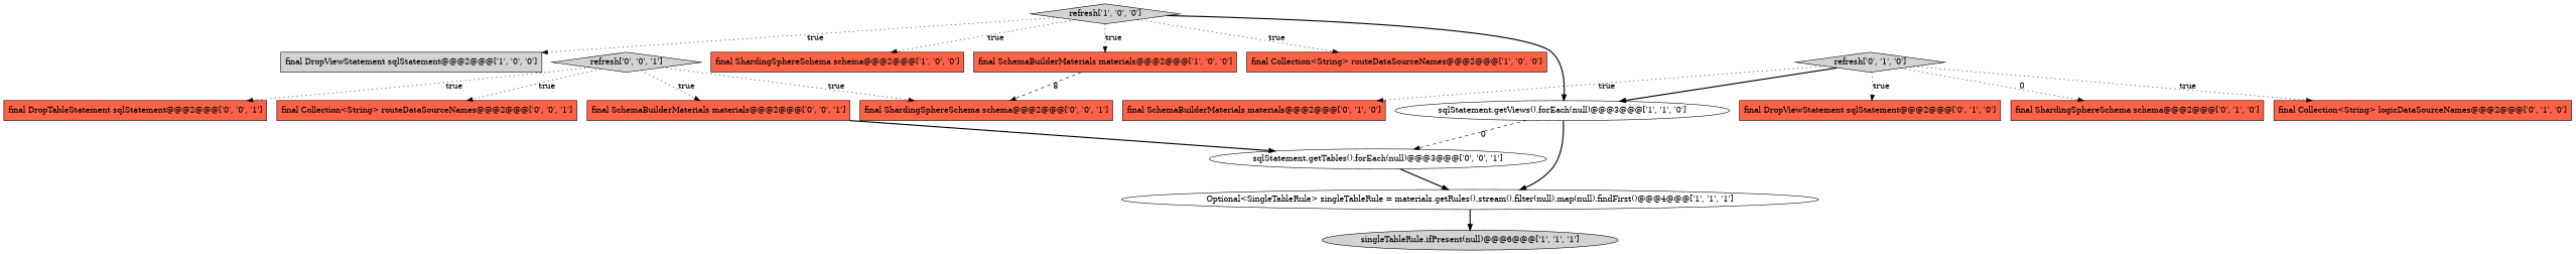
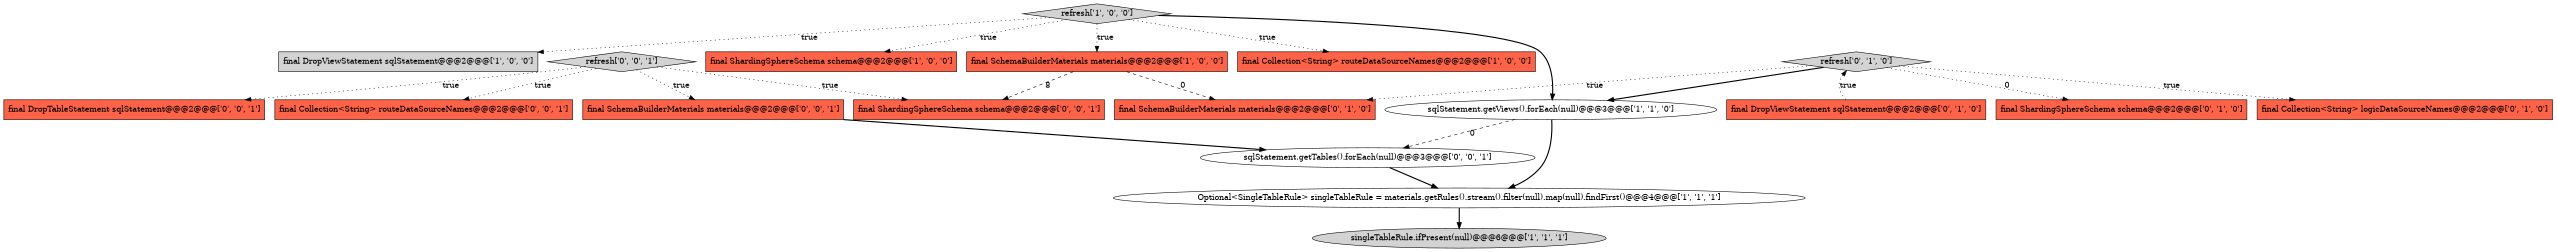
  digraph {
    node [fillcolor=tomato shape=box style=filled]
    edge [style=dotted]
    n1 [fillcolor=lightgray label="final DropViewStatement sqlStatement@@@2@@@['1', '0', '0']"]
    n2 [fillcolor=lightgray label="singleTableRule.ifPresent(null)@@@6@@@['1', '1', '1']" shape=ellipse]
    n3 [label="final ShardingSphereSchema schema@@@2@@@['0', '1', '0']"]
    n4 [label="final DropViewStatement sqlStatement@@@2@@@['0', '1', '0']"]
    n5 [fillcolor=lightgray label="refresh['0', '1', '0']" shape=diamond]
    n6 [label="final SchemaBuilderMaterials materials@@@2@@@['0', '1', '0']"]
    n7 [fillcolor=white label="sqlStatement.getViews().forEach(null)@@@3@@@['1', '1', '0']" shape=ellipse]
    n8 [label="final Collection<String> logicDataSourceNames@@@2@@@['0', '1', '0']"]
    n9 [fillcolor=white label="Optional<SingleTableRule> singleTableRule = materials.getRules().stream().filter(null).map(null).findFirst()@@@4@@@['1', '1', '1']" shape=ellipse]
    n10 [fillcolor=white label="sqlStatement.getTables().forEach(null)@@@3@@@['0', '0', '1']" shape=ellipse]
    n11 [label="final DropTableStatement sqlStatement@@@2@@@['0', '0', '1']"]
    n12 [label="final ShardingSphereSchema schema@@@2@@@['1', '0', '0']"]
    n13 [label="final ShardingSphereSchema schema@@@2@@@['0', '0', '1']"]
    n14 [label="final SchemaBuilderMaterials materials@@@2@@@['1', '0', '0']"]
    n15 [label="final Collection<String> routeDataSourceNames@@@2@@@['0', '0', '1']"]
    n16 [label="final SchemaBuilderMaterials materials@@@2@@@['0', '0', '1']"]
    n17 [fillcolor=lightgray label="refresh['1', '0', '0']" shape=diamond]
    n18 [label="final Collection<String> routeDataSourceNames@@@2@@@['1', '0', '0']"]
    n19 [fillcolor=lightgray label="refresh['0', '0', '1']" shape=diamond]
    n5 -> n3 [label=0]
-   n5 -> n4 [label=true]
+   n4 -> n5 [label=true]
    n5 -> n6 [label=true]
    n5 -> n7 [style=bold]
    n5 -> n8 [label=true]
    n7 -> n9 [style=bold]
    n7 -> n10 [label=0 style=dashed]
    n9 -> n2 [style=bold]
    n10 -> n9 [style=bold]
+   n14 -> n6 [label=0 style=dashed]
    n14 -> n13 [label=8 style=dashed]
    n16 -> n10 [style=bold]
    n17 -> n1 [label=true]
    n17 -> n7 [style=bold]
    n17 -> n12 [label=true]
    n17 -> n14 [label=true]
    n17 -> n18 [label=true]
    n19 -> n11 [label=true]
    n19 -> n13 [label=true]
    n19 -> n15 [label=true]
    n19 -> n16 [label=true]
  }
